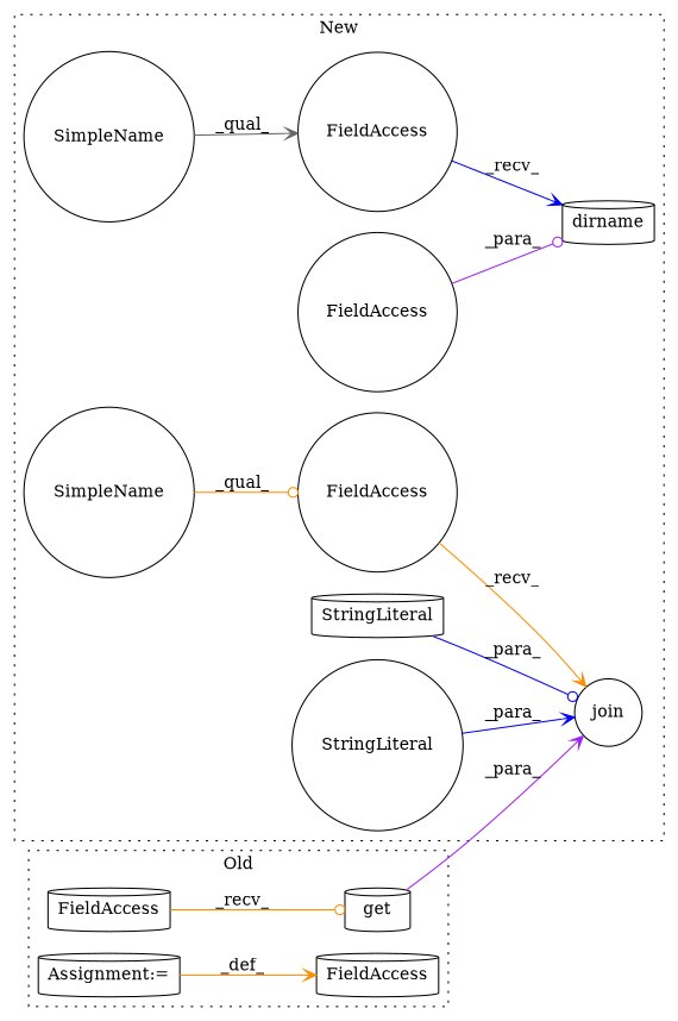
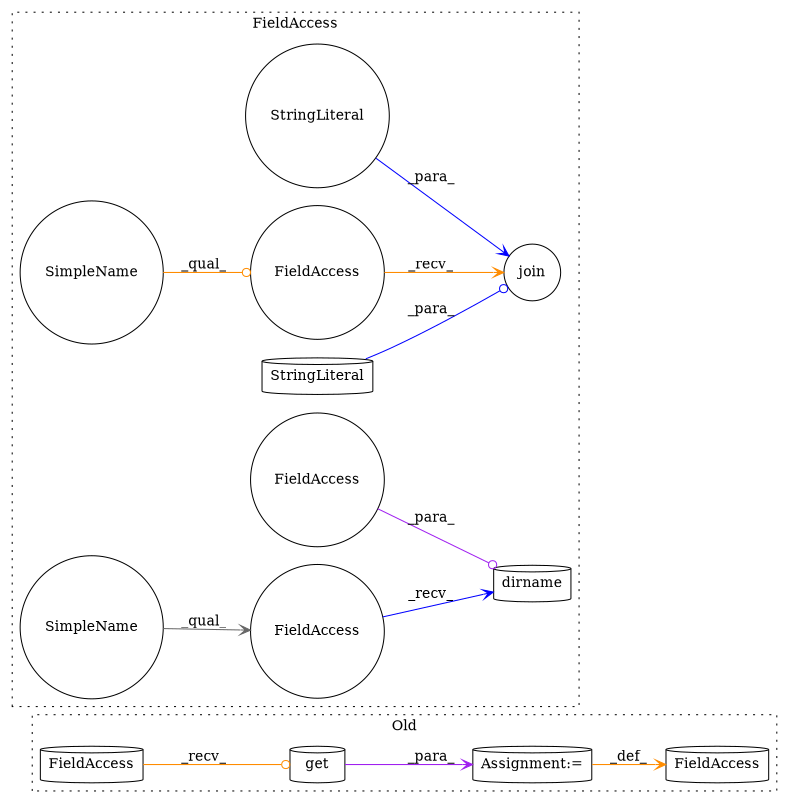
  digraph {
    rankdir=LR
    node [a=22 l=7 s=240 shape=circle]
    edge [arrowhead=vee color=darkorange]
    n1 [a=32 l="4,1" label=get s="2161,2168" shape=cylinder]
    n2 [label=FieldAccess s=2153 shape=cylinder]
    n3 [l=8 label=FieldAccess s=2144 shape=cylinder]
    n4 [a=7 l=1 label="Assignment:=" s=2152 shape=cylinder]
    n5 [a=32 l="8,1" label=dirname s="248,264" shape=cylinder]
    n6 [l=8 label=FieldAccess s=256]
    n7 [label=FieldAccess]
    n8 [label=FieldAccess s=227]
    n9 [a=32 l="5,1" label=join s="235,279"]
    n10 [a=45 l=8 label=StringLiteral s=271 shape=cylinder]
    n11 [a=45 l=4 label=StringLiteral s=266]
    n12 [a=42 l=2 label=SimpleName s=227]
    n13 [a=42 l=2 label=SimpleName]
    subgraph cluster_1 {
      label=Old
      style=dotted
      n1
      n2
      n3
      n4
    }
    subgraph cluster_2 {
-     label=New
+     label=FieldAccess
      style=dotted
      n5
      n6
      n7
      n8
      n9
      n10
      n11
      n12
      n13
    }
-   n1 -> n9 [color=purple label=_para_]
+   n1 -> n4 [color=purple label=_para_]
    n2 -> n1 [arrowhead=odot label=_recv_]
    n4 -> n3 [label=_def_]
    n6 -> n5 [arrowhead=odot color=purple label=_para_]
    n7 -> n5 [color=blue label=_recv_]
    n8 -> n9 [label=_recv_]
    n10 -> n9 [arrowhead=odot color=blue label=_para_]
    n11 -> n9 [color=blue label=_para_]
    n12 -> n8 [arrowhead=odot label=_qual_]
    n13 -> n7 [color=gray40 label=_qual_]
  }
